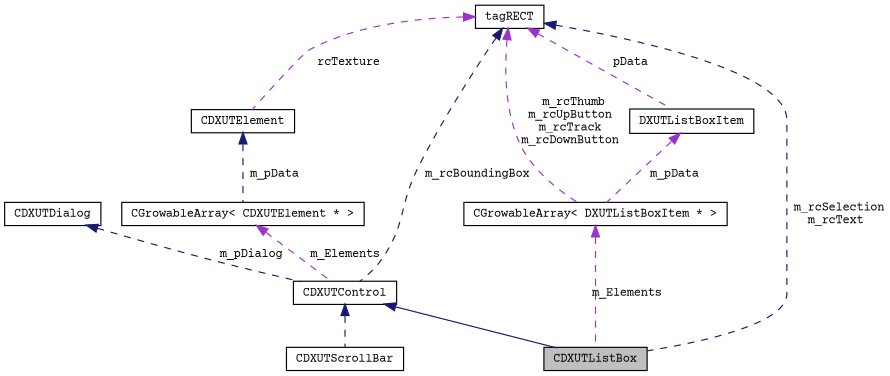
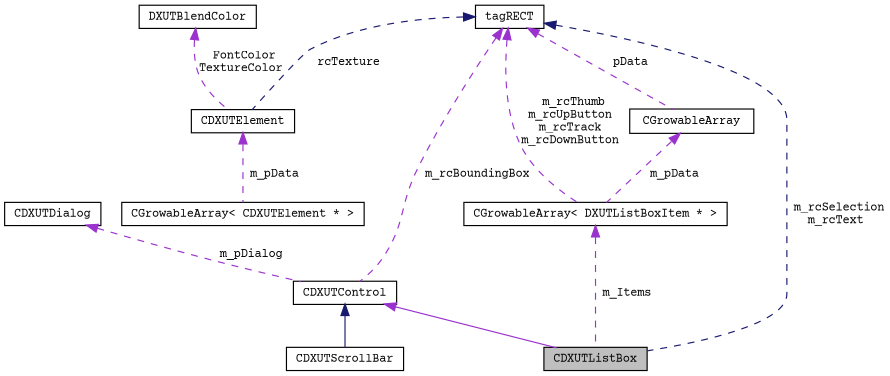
  digraph {
    fontname="Courier Prime"
    node [color=black fillcolor=white fontname="Courier Prime" fontsize=10 shape=record style=filled]
    edge [color=darkorchid3 dir=back fontname="Courier Prime" fontsize=10 labelfontname=Helvetica labelfontsize=10 style=dashed]
    n1 [fillcolor=grey75 fontcolor=black height=0.2 label=CDXUTListBox width=0.4]
    n2 [height=0.2 label=CDXUTControl width=0.4]
    n3 [height=0.2 label=CDXUTScrollBar width=0.4]
    n4 [height=0.2 label=tagRECT width=0.4]
    n5 [height=0.2 label=CDXUTElement width=0.4]
-   n6 [height=0.2 label=DXUTListBoxItem width=0.4]
+   n6 [height=0.2 label=CGrowableArray width=0.4]
    n7 [height=0.2 label="CGrowableArray\< DXUTListBoxItem * \>" width=0.4]
    n8 [height=0.2 label="CGrowableArray\< CDXUTElement * \>" width=0.4]
+   n9 [height=0.2 label=DXUTBlendColor width=0.4]
    n10 [height=0.2 label=CDXUTDialog width=0.4]
-   n2 -> n1 [color=midnightblue style=solid]
-   n2 -> n3 [color=midnightblue]
+   n2 -> n1 [style=solid]
+   n2 -> n3 [color=midnightblue style=solid]
    n4 -> n1 [color=midnightblue label=" m_rcSelection\nm_rcText"]
-   n4 -> n2 [color=midnightblue label=" m_rcBoundingBox"]
-   n4 -> n5 [label=" rcTexture"]
+   n4 -> n2 [label=" m_rcBoundingBox"]
+   n4 -> n5 [color=midnightblue label=" rcTexture"]
    n4 -> n6 [label=" pData"]
    n4 -> n7 [label=" m_rcThumb\nm_rcUpButton\nm_rcTrack\nm_rcDownButton"]
-   n5 -> n8 [color=midnightblue label=" m_pData"]
+   n5 -> n8 [label=" m_pData"]
    n6 -> n7 [label=" m_pData"]
-   n7 -> n1 [label=" m_Elements"]
-   n8 -> n2 [label=" m_Elements"]
-   n10 -> n2 [color=midnightblue label=" m_pDialog"]
+   n7 -> n1 [label=" m_Items"]
+   n9 -> n5 [label=" FontColor\nTextureColor"]
+   n10 -> n2 [label=" m_pDialog"]
  }
